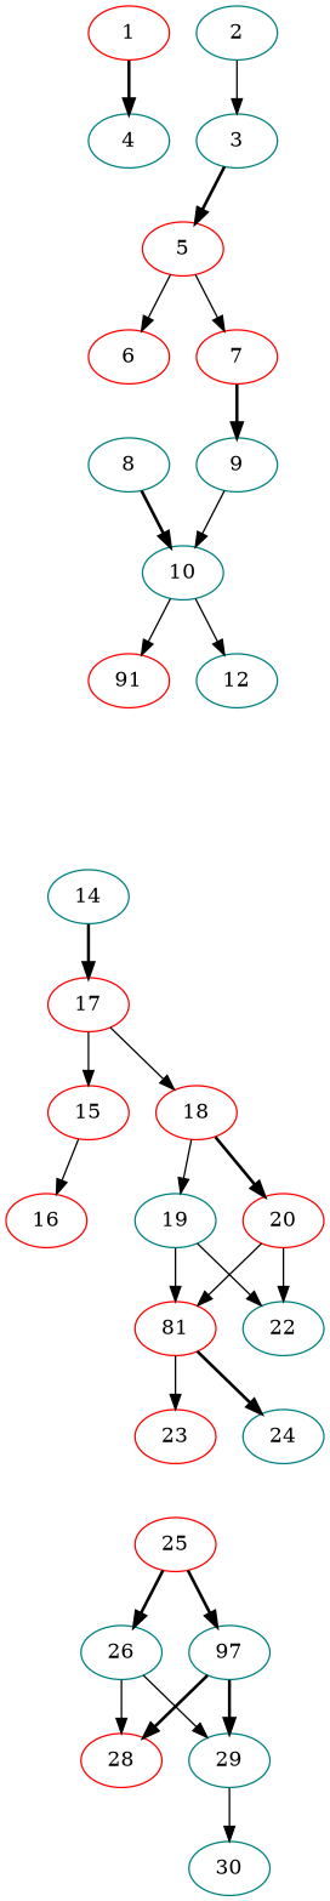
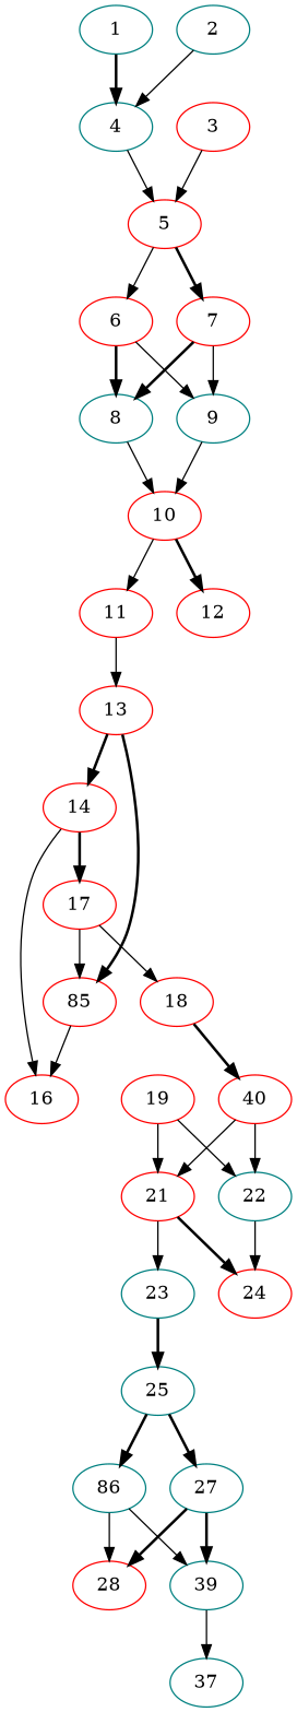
  digraph {
    node [alpha=0.10 color=red]
    edge [style=solid]
-   1 [alpha=0.15 expect_size=36542464]
+   1 [alpha=0.15 color=teal expect_size=36542464]
    4 [alpha=0.03 color=teal expect_size=47436800]
    5 [alpha=0.18 expect_size=20893696]
    6 [alpha=0.12 expect_size=29501440]
    7 [alpha=0.02 expect_size=32819200]
    2 [alpha=0.16 color=teal expect_size=36726784]
-   3 [alpha=0.03 color=teal expect_size=37200896]
+   3 [alpha=0.03 expect_size=37200896]
    8 [color=teal expect_size=25947136]
    9 [alpha=0.08 color=teal expect_size=5551104]
-   10 [alpha=0.01 color=teal expect_size=11851776]
-   11 [alpha=0.06 expect_size=10767360 label=91]
-   12 [alpha=0.07 color=teal expect_size=47105024]
-   14 [alpha=0.07 color=teal expect_size=45196288]
-   15 [alpha=0.11 expect_size=5415936]
+   10 [alpha=0.01 expect_size=11851776]
+   11 [alpha=0.06 expect_size=10767360]
+   12 [alpha=0.07 expect_size=47105024]
+   13 [alpha=0.19 expect_size=37354496]
+   14 [alpha=0.07 expect_size=45196288]
+   15 [alpha=0.11 expect_size=5415936 label=85]
    16 [expect_size=48034816]
    17 [alpha=0.02 expect_size=29954048]
    18 [alpha=0.11 expect_size=33494016]
-   19 [alpha=0.13 color=teal expect_size=8979456]
-   20 [alpha=0.05 expect_size=28863488]
-   21 [alpha=0.11 expect_size=32371712 label=81]
+   19 [alpha=0.13 expect_size=8979456]
+   20 [alpha=0.05 expect_size=28863488 label=40]
+   21 [alpha=0.11 expect_size=32371712]
    22 [color=teal expect_size=46262272]
-   23 [alpha=0.02 expect_size=16637952]
-   24 [alpha=0.13 color=teal expect_size=13390848]
-   25 [expect_size=30970880]
-   26 [alpha=0.17 color=teal expect_size=9520128]
-   27 [alpha=0.16 color=teal expect_size=34066432 label=97]
+   23 [alpha=0.02 color=teal expect_size=16637952]
+   24 [alpha=0.13 expect_size=13390848]
+   25 [color=teal expect_size=30970880]
+   26 [alpha=0.17 color=teal expect_size=9520128 label=86]
+   27 [alpha=0.16 color=teal expect_size=34066432]
    28 [alpha=0.04 expect_size=39887872]
-   29 [alpha=0.12 color=teal expect_size=18184192]
-   30 [alpha=0.03 color=teal expect_size=48063488]
+   29 [alpha=0.12 color=teal expect_size=18184192 label=39]
+   30 [alpha=0.03 color=teal expect_size=48063488 label=37]
    1 -> 4 [style=bold]
+   4 -> 5
    5 -> 6
-   5 -> 7
-   7 -> 9 [style=bold]
-   2 -> 3
-   3 -> 5 [style=bold]
-   8 -> 10 [style=bold]
+   5 -> 7 [style=bold]
+   6 -> 8 [style=bold]
+   6 -> 9
+   7 -> 8 [style=bold]
+   7 -> 9
+   2 -> 4
+   3 -> 5
+   8 -> 10
    9 -> 10
    10 -> 11
-   10 -> 12
+   10 -> 12 [style=bold]
+   11 -> 13
+   13 -> 14 [style=bold]
+   13 -> 15 [style=bold]
+   14 -> 16
    14 -> 17 [style=bold]
    15 -> 16
    17 -> 15
    17 -> 18
-   18 -> 19
    18 -> 20 [style=bold]
    19 -> 21
    19 -> 22
    20 -> 21
    20 -> 22
    21 -> 23
    21 -> 24 [style=bold]
+   22 -> 24
+   23 -> 25 [style=bold]
    25 -> 26 [style=bold]
    25 -> 27 [style=bold]
    26 -> 28
    26 -> 29
    27 -> 28 [style=bold]
    27 -> 29 [style=bold]
    29 -> 30
  }
